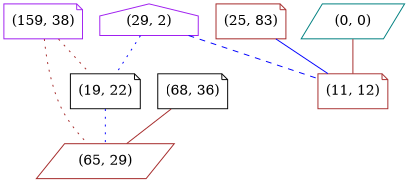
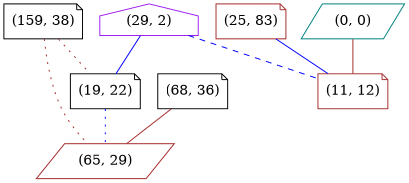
  graph {
    node [color=brown shape=note]
    edge [color=blue style=solid weight=1]
    "(19, 22)" [color=black]
-   "(159, 38)" [color=purple]
+   "(159, 38)" [color=black]
    "(65, 29)" [shape=parallelogram]
    "(25, 83)"
    "(11, 12)"
    "(68, 36)" [color=black]
    "(0, 0)" [color=teal shape=parallelogram]
    "(29, 2)" [color=purple shape=house]
    "(19, 22)" -- "(65, 29)" [style=dotted weight=3]
    "(159, 38)" -- "(19, 22)" [color=brown style=dotted]
    "(159, 38)" -- "(65, 29)" [color=brown style=dotted weight=3]
    "(25, 83)" -- "(11, 12)"
    "(68, 36)" -- "(65, 29)" [color=brown]
    "(0, 0)" -- "(11, 12)" [color=brown weight=4]
-   "(29, 2)" -- "(19, 22)" [style=dotted weight=3]
+   "(29, 2)" -- "(19, 22)" [weight=3]
    "(29, 2)" -- "(11, 12)" [style=dashed]
  }
